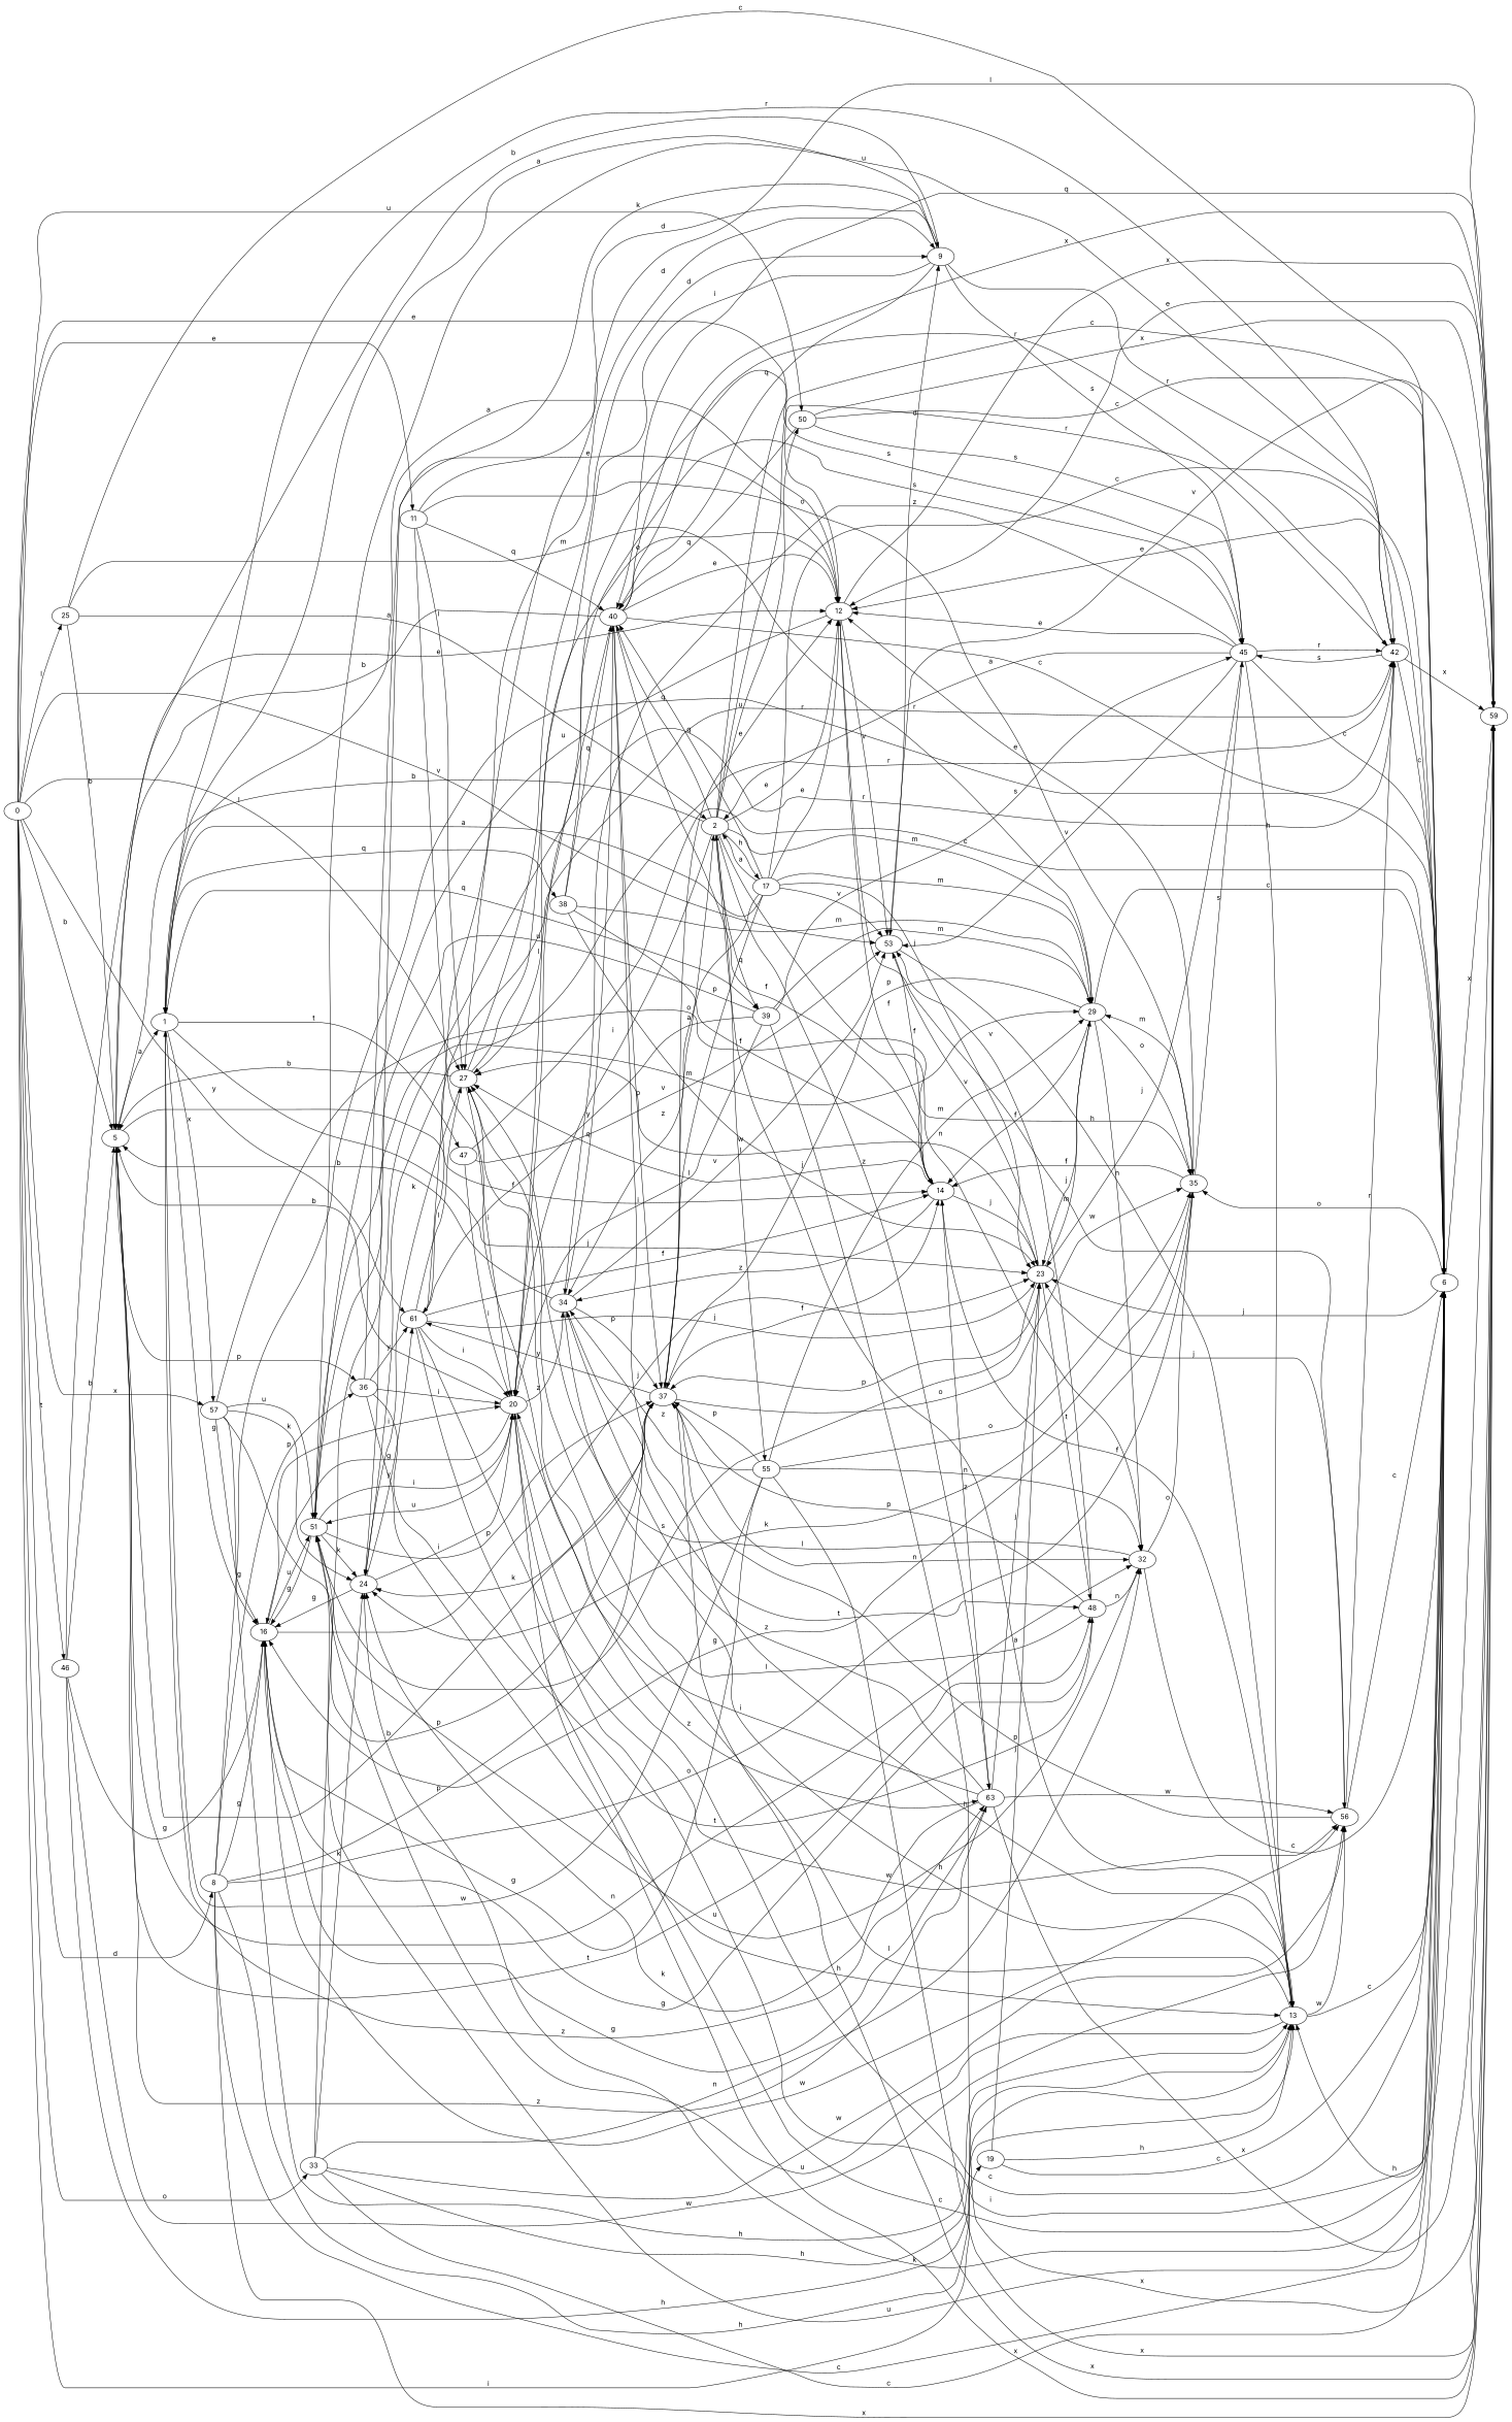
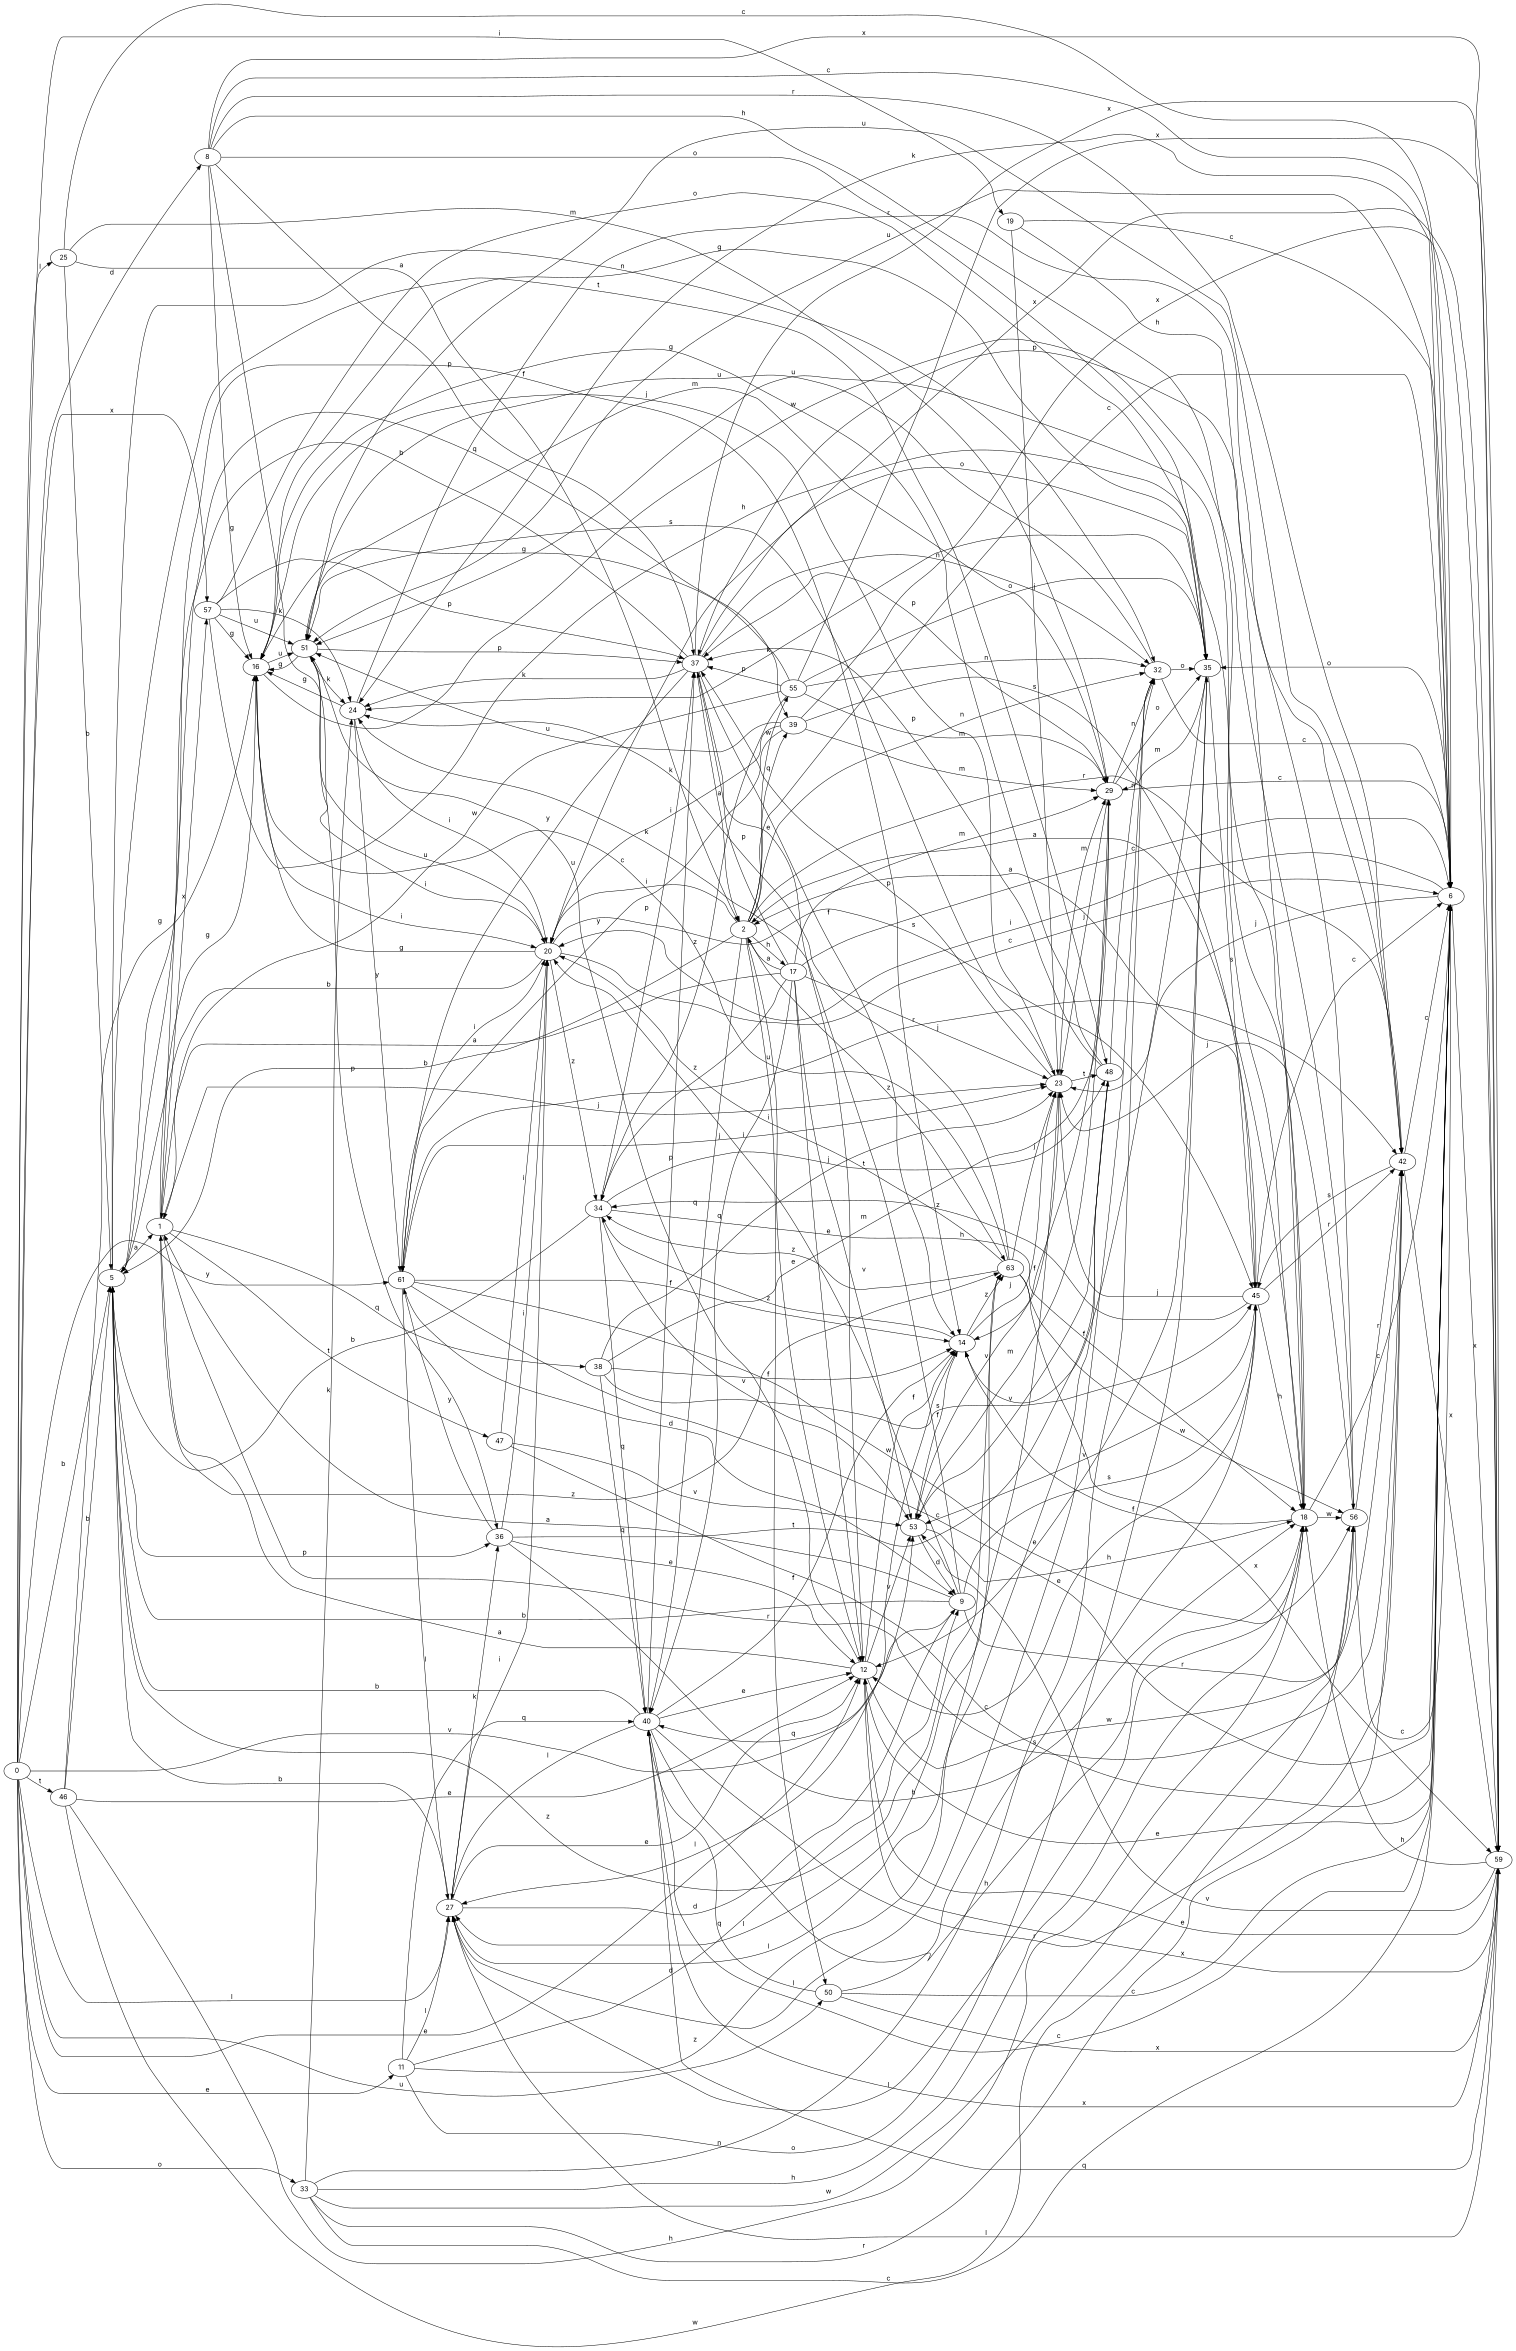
  strict digraph {
    fontname=Inter
    rankdir=LR
    node [fontname=Inter]
    edge [fontname=Inter]
    0
    5
    8
    11
    12
    19
    25
    27
    33
    46
    50
    53
    57
    61
    1
    63
    32
    14
    36
    48
    16
    42
    6
    35
    59
-   18 [label=13]
+   18
    37
    40
    9
    51
    56
    23
    2
    29
    20
    24
    45
    38
    39
    47
    55
    n42 [label=34]
    17
    0 -> 5 [label=b]
    0 -> 8 [label=d]
    0 -> 11 [label=e]
    0 -> 12 [label=e]
    0 -> 19 [label=i]
    0 -> 25 [label=l]
    0 -> 27 [label=l]
    0 -> 33 [label=o]
    0 -> 46 [label=t]
    0 -> 50 [label=u]
    0 -> 53 [label=v]
    0 -> 57 [label=x]
    0 -> 61 [label=y]
    5 -> 1 [label=a]
    5 -> 63 [label=z]
    5 -> 32 [label=n]
    5 -> 14 [label=f]
    5 -> 36 [label=p]
    5 -> 48 [label=t]
    8 -> 36 [label=p]
    8 -> 16 [label=g]
    8 -> 42 [label=r]
    8 -> 6 [label=c]
    8 -> 35 [label=o]
    8 -> 59 [label=x]
    8 -> 18 [label=h]
    8 -> 37 [label=p]
    11 -> 27 [label=l]
    11 -> 63 [label=z]
    11 -> 35 [label=o]
    11 -> 40 [label=q]
    11 -> 9 [label=d]
    12 -> 53 [label=v]
    12 -> 1 [label=a]
    12 -> 14 [label=f]
    12 -> 59 [label=x]
    12 -> 51 [label=u]
    12 -> 56 [label=w]
    19 -> 6 [label=c]
    19 -> 18 [label=h]
    19 -> 23 [label=j]
    25 -> 5 [label=b]
    25 -> 6 [label=c]
    25 -> 2 [label=a]
    25 -> 29 [label=m]
    27 -> 5 [label=b]
    27 -> 12 [label=e]
    27 -> 9 [label=d]
    27 -> 20 [label=i]
-   27 -> 24 [label=k]
+   27 -> 36 [label=k]
    33 -> 32 [label=n]
    33 -> 42 [label=r]
    33 -> 6 [label=c]
    33 -> 18 [label=h]
    33 -> 56 [label=w]
    33 -> 24 [label=k]
    46 -> 5 [label=b]
    46 -> 12 [label=e]
    46 -> 16 [label=g]
    46 -> 18 [label=h]
    46 -> 56 [label=w]
    50 -> 6 [label=c]
    50 -> 59 [label=x]
    50 -> 40 [label=q]
    50 -> 45 [label=s]
    53 -> 14 [label=f]
    53 -> 18 [label=h]
    53 -> 9 [label=d]
    57 -> 16 [label=g]
    57 -> 35 [label=o]
    57 -> 18 [label=h]
    57 -> 37 [label=p]
    57 -> 51 [label=u]
    57 -> 24 [label=k]
    61 -> 27 [label=l]
    61 -> 14 [label=f]
    61 -> 42 [label=r]
    61 -> 6 [label=c]
    61 -> 9 [label=d]
    61 -> 56 [label=w]
    61 -> 23 [label=j]
    61 -> 20 [label=i]
    1 -> 57 [label=x]
    1 -> 63 [label=z]
    1 -> 16 [label=g]
    1 -> 42 [label=r]
    1 -> 23 [label=j]
    1 -> 38 [label=q]
    1 -> 39 [label=q]
    1 -> 47 [label=t]
-   63 -> 16 [label=g]
+   63 -> 16 [label=c]
    63 -> 59 [label=x]
    63 -> 56 [label=w]
    63 -> 23 [label=j]
    63 -> 20 [label=i]
    63 -> 24 [label=k]
    63 -> n42 [label=z]
    32 -> 27 [label=l]
    32 -> 6 [label=c]
    32 -> 35 [label=o]
    32 -> 51 [label=u]
    14 -> 27 [label=l]
    14 -> 63 [label=z]
    14 -> 23 [label=j]
    14 -> n42 [label=z]
    36 -> 12 [label=e]
    36 -> 61 [label=y]
    36 -> 48 [label=t]
    36 -> 18 [label=h]
    36 -> 20 [label=i]
    48 -> 27 [label=l]
    48 -> 53 [label=v]
    48 -> 32 [label=n]
    48 -> 16 [label=g]
    48 -> 37 [label=p]
    16 -> 51 [label=u]
    16 -> 56 [label=w]
    16 -> 23 [label=j]
    16 -> 20 [label=i]
    42 -> 6 [label=c]
    42 -> 59 [label=x]
    42 -> 51 [label=u]
    42 -> 45 [label=s]
    6 -> 12 [label=e]
    6 -> 35 [label=o]
    6 -> 59 [label=x]
    6 -> 51 [label=u]
    6 -> 23 [label=j]
    6 -> 20 [label=i]
    6 -> 24 [label=k]
    35 -> 12 [label=e]
    35 -> 14 [label=f]
    35 -> 16 [label=g]
    35 -> 29 [label=m]
    35 -> 24 [label=k]
    35 -> 45 [label=s]
    59 -> 12 [label=e]
    59 -> 27 [label=l]
    59 -> 53 [label=v]
    59 -> 18 [label=h]
    59 -> 40 [label=q]
    18 -> 27 [label=l]
    18 -> 14 [label=f]
    18 -> 6 [label=c]
    18 -> 51 [label=u]
    18 -> 56 [label=w]
    18 -> 2 [label=a]
    37 -> 5 [label=b]
    37 -> 12 [label=e]
    37 -> 61 [label=y]
    37 -> 32 [label=n]
    37 -> 14 [label=f]
    37 -> 35 [label=o]
    37 -> 59 [label=x]
    37 -> 2 [label=a]
    37 -> 24 [label=k]
    40 -> 5 [label=b]
    40 -> 12 [label=e]
    40 -> 27 [label=l]
    40 -> 14 [label=f]
    40 -> 42 [label=r]
    40 -> 6 [label=c]
    40 -> 59 [label=x]
    40 -> 18 [label=h]
    40 -> 37 [label=p]
    9 -> 5 [label=b]
    9 -> 1 [label=a]
    9 -> 42 [label=r]
    9 -> 40 [label=q]
    9 -> 20 [label=i]
    9 -> 24 [label=k]
    9 -> 45 [label=s]
    51 -> 16 [label=g]
    51 -> 37 [label=p]
    51 -> 29 [label=m]
    51 -> 20 [label=i]
    51 -> 24 [label=k]
    56 -> 42 [label=r]
    56 -> 6 [label=c]
    56 -> 37 [label=p]
    56 -> 23 [label=j]
    23 -> 27 [label=l]
    23 -> 53 [label=v]
    23 -> 48 [label=t]
    23 -> 37 [label=p]
    23 -> 51 [label=s]
    23 -> 29 [label=m]
    2 -> 5 [label=b]
    2 -> 12 [label=e]
    2 -> 50 [label=u]
    2 -> 63 [label=z]
    2 -> 32 [label=n]
    2 -> 42 [label=r]
    2 -> 6 [label=c]
    2 -> 40 [label=q]
-   2 -> 29 [label=m]
+   53 -> 29 [label=m]
    2 -> 20 [label=i]
    2 -> 39 [label=q]
    2 -> 55 [label=w]
    2 -> 17 [label=h]
    29 -> 32 [label=n]
    29 -> 14 [label=f]
    29 -> 6 [label=c]
    29 -> 35 [label=o]
    29 -> 37 [label=p]
    29 -> 23 [label=j]
    20 -> 5 [label=b]
    20 -> 16 [label=g]
    20 -> 6 [label=c]
    20 -> 59 [label=x]
    20 -> 51 [label=u]
    20 -> 45 [label=s]
    20 -> n42 [label=z]
    24 -> 61 [label=y]
    24 -> 16 [label=g]
    24 -> 42 [label=r]
    24 -> 20 [label=i]
    45 -> 12 [label=e]
    45 -> 53 [label=v]
    45 -> 42 [label=r]
    45 -> 6 [label=c]
    45 -> 18 [label=h]
    45 -> 23 [label=j]
    45 -> 2 [label=a]
    45 -> n42 [label=z]
    38 -> 14 [label=f]
    38 -> 40 [label=q]
    38 -> 23 [label=j]
    38 -> 29 [label=m]
    38 -> 45 [label=s]
    39 -> 61 [label=y]
    39 -> 59 [label=x]
    39 -> 51 [label=u]
    39 -> 29 [label=m]
    39 -> 20 [label=i]
    39 -> 45 [label=s]
    47 -> 53 [label=v]
    47 -> 6 [label=c]
    47 -> 20 [label=i]
    55 -> 1 [label=w]
    55 -> 32 [label=n]
    55 -> 16 [label=g]
    55 -> 35 [label=o]
    55 -> 59 [label=x]
    55 -> 37 [label=p]
    55 -> 29 [label=m]
    55 -> n42 [label=z]
    n42 -> 5 [label=b]
    n42 -> 53 [label=v]
    n42 -> 48 [label=t]
    n42 -> 18 [label=h]
    n42 -> 37 [label=p]
    n42 -> 40 [label=q]
    17 -> 12 [label=e]
    17 -> 53 [label=v]
    17 -> 1 [label=a]
    17 -> 6 [label=c]
    17 -> 37 [label=p]
    17 -> 40 [label=q]
    17 -> 23 [label=j]
    17 -> 2 [label=a]
    17 -> 29 [label=m]
    17 -> n42 [label=z]
  }
